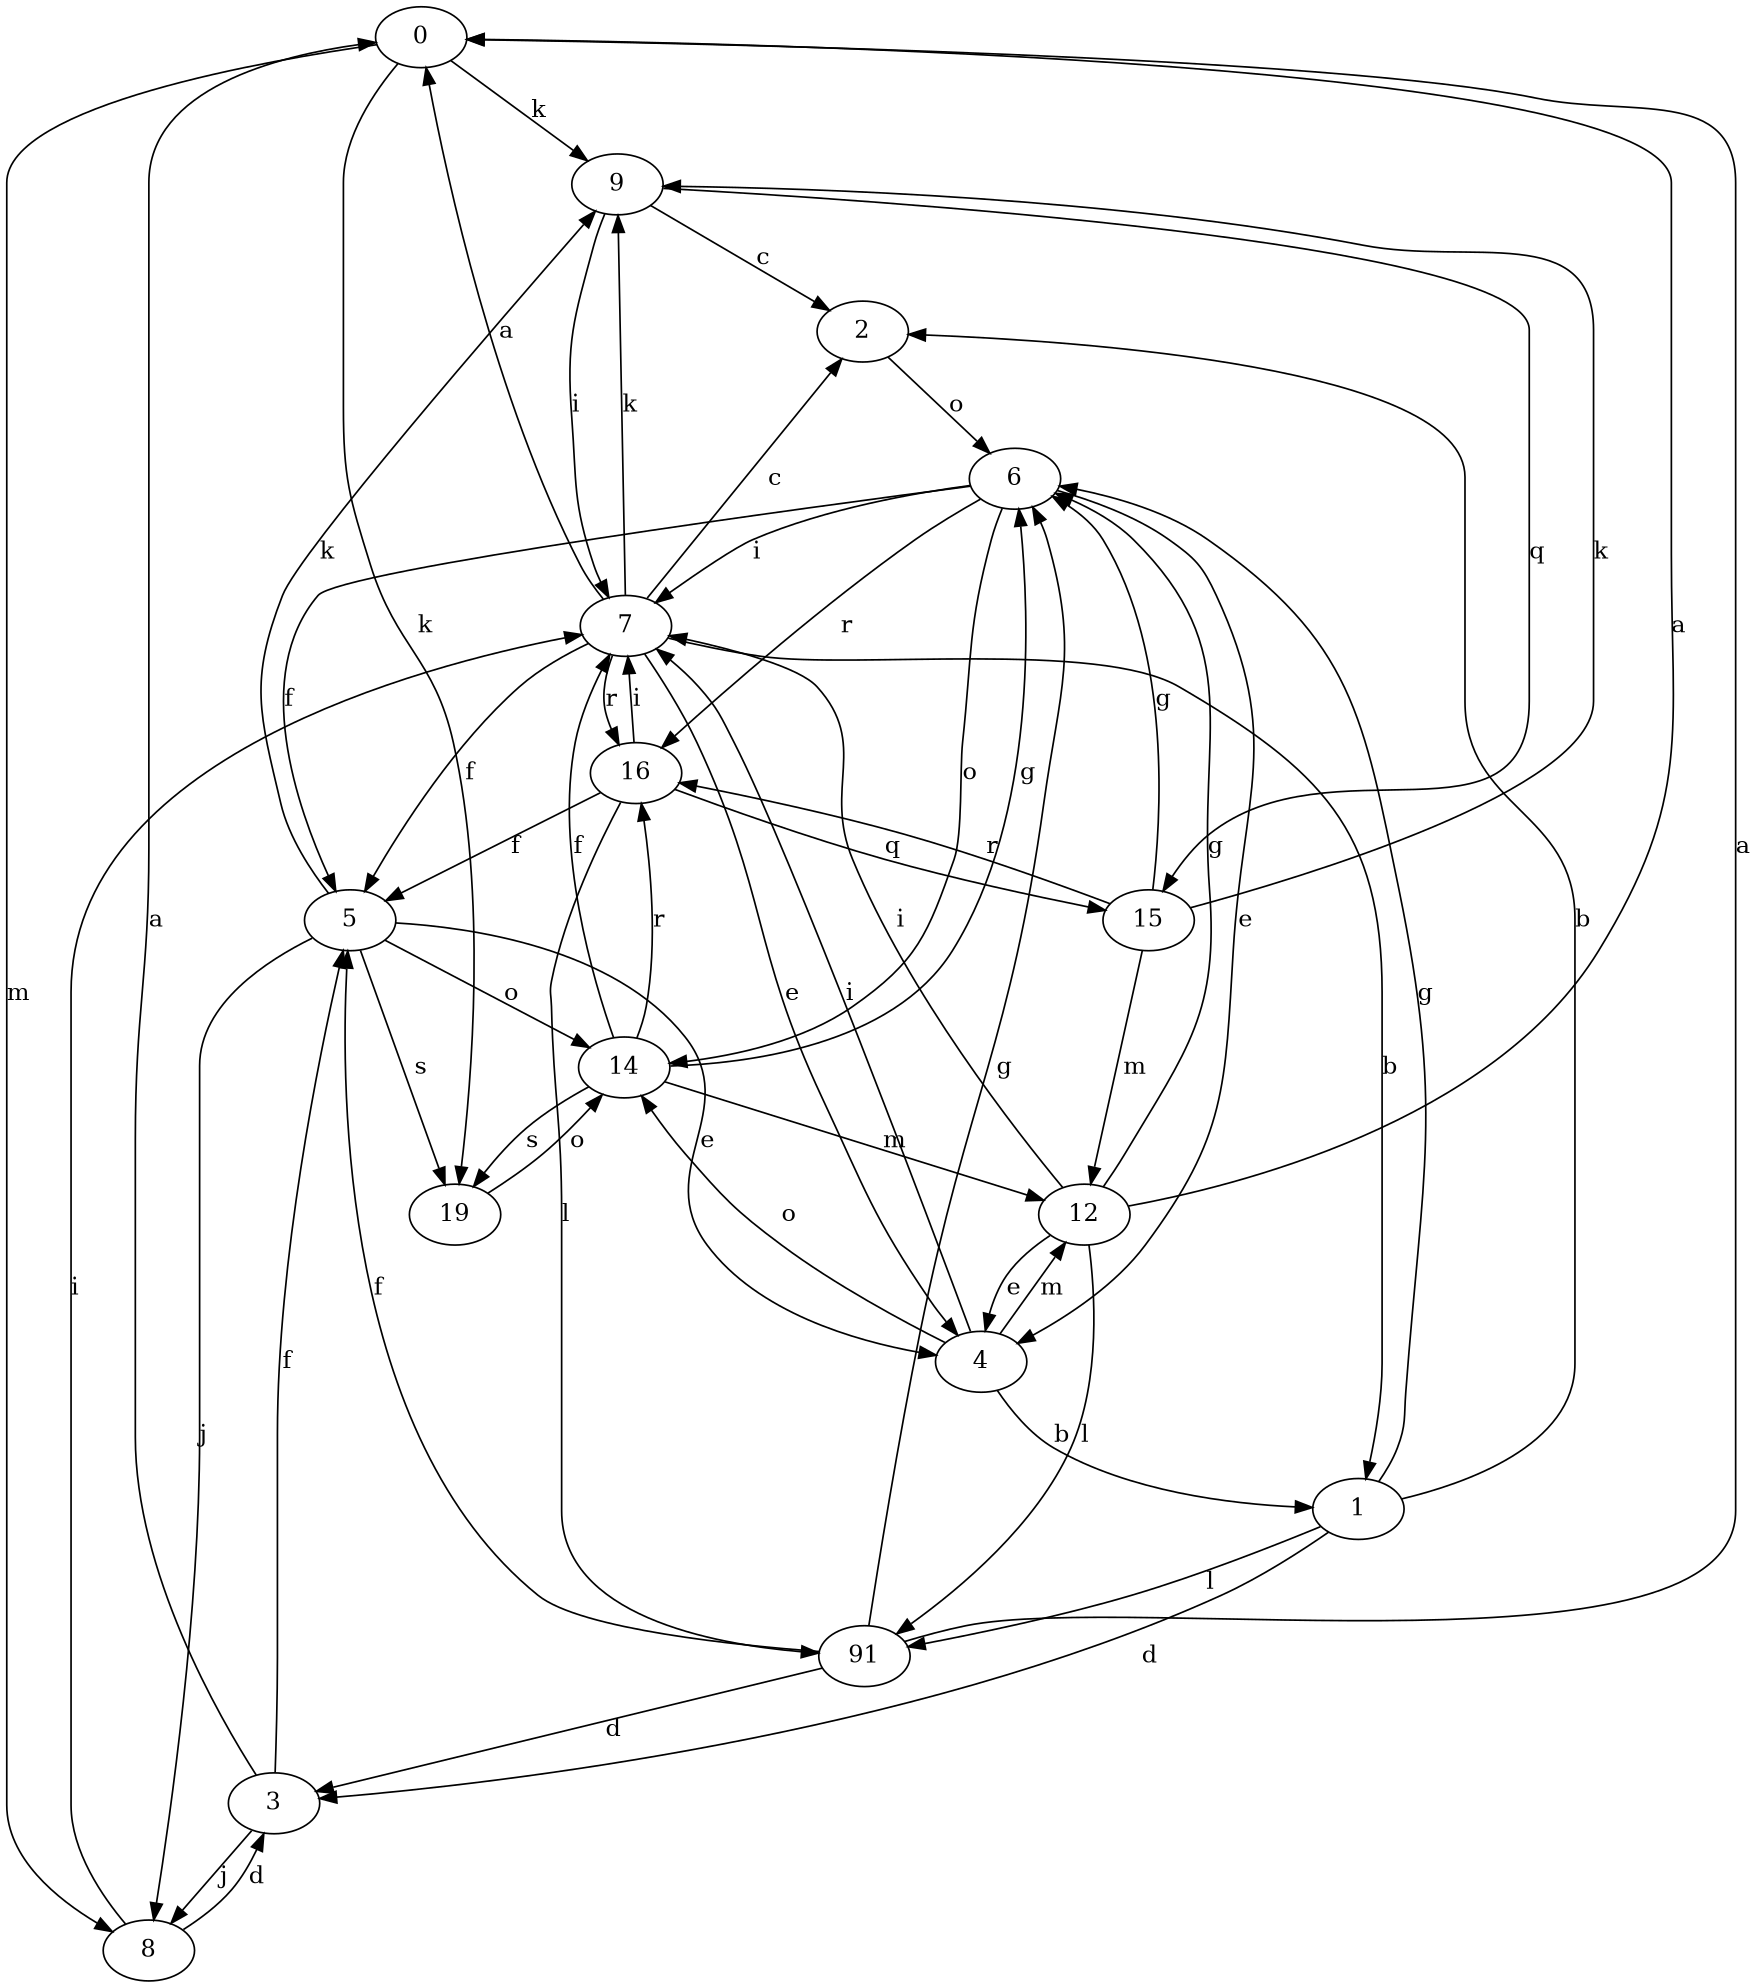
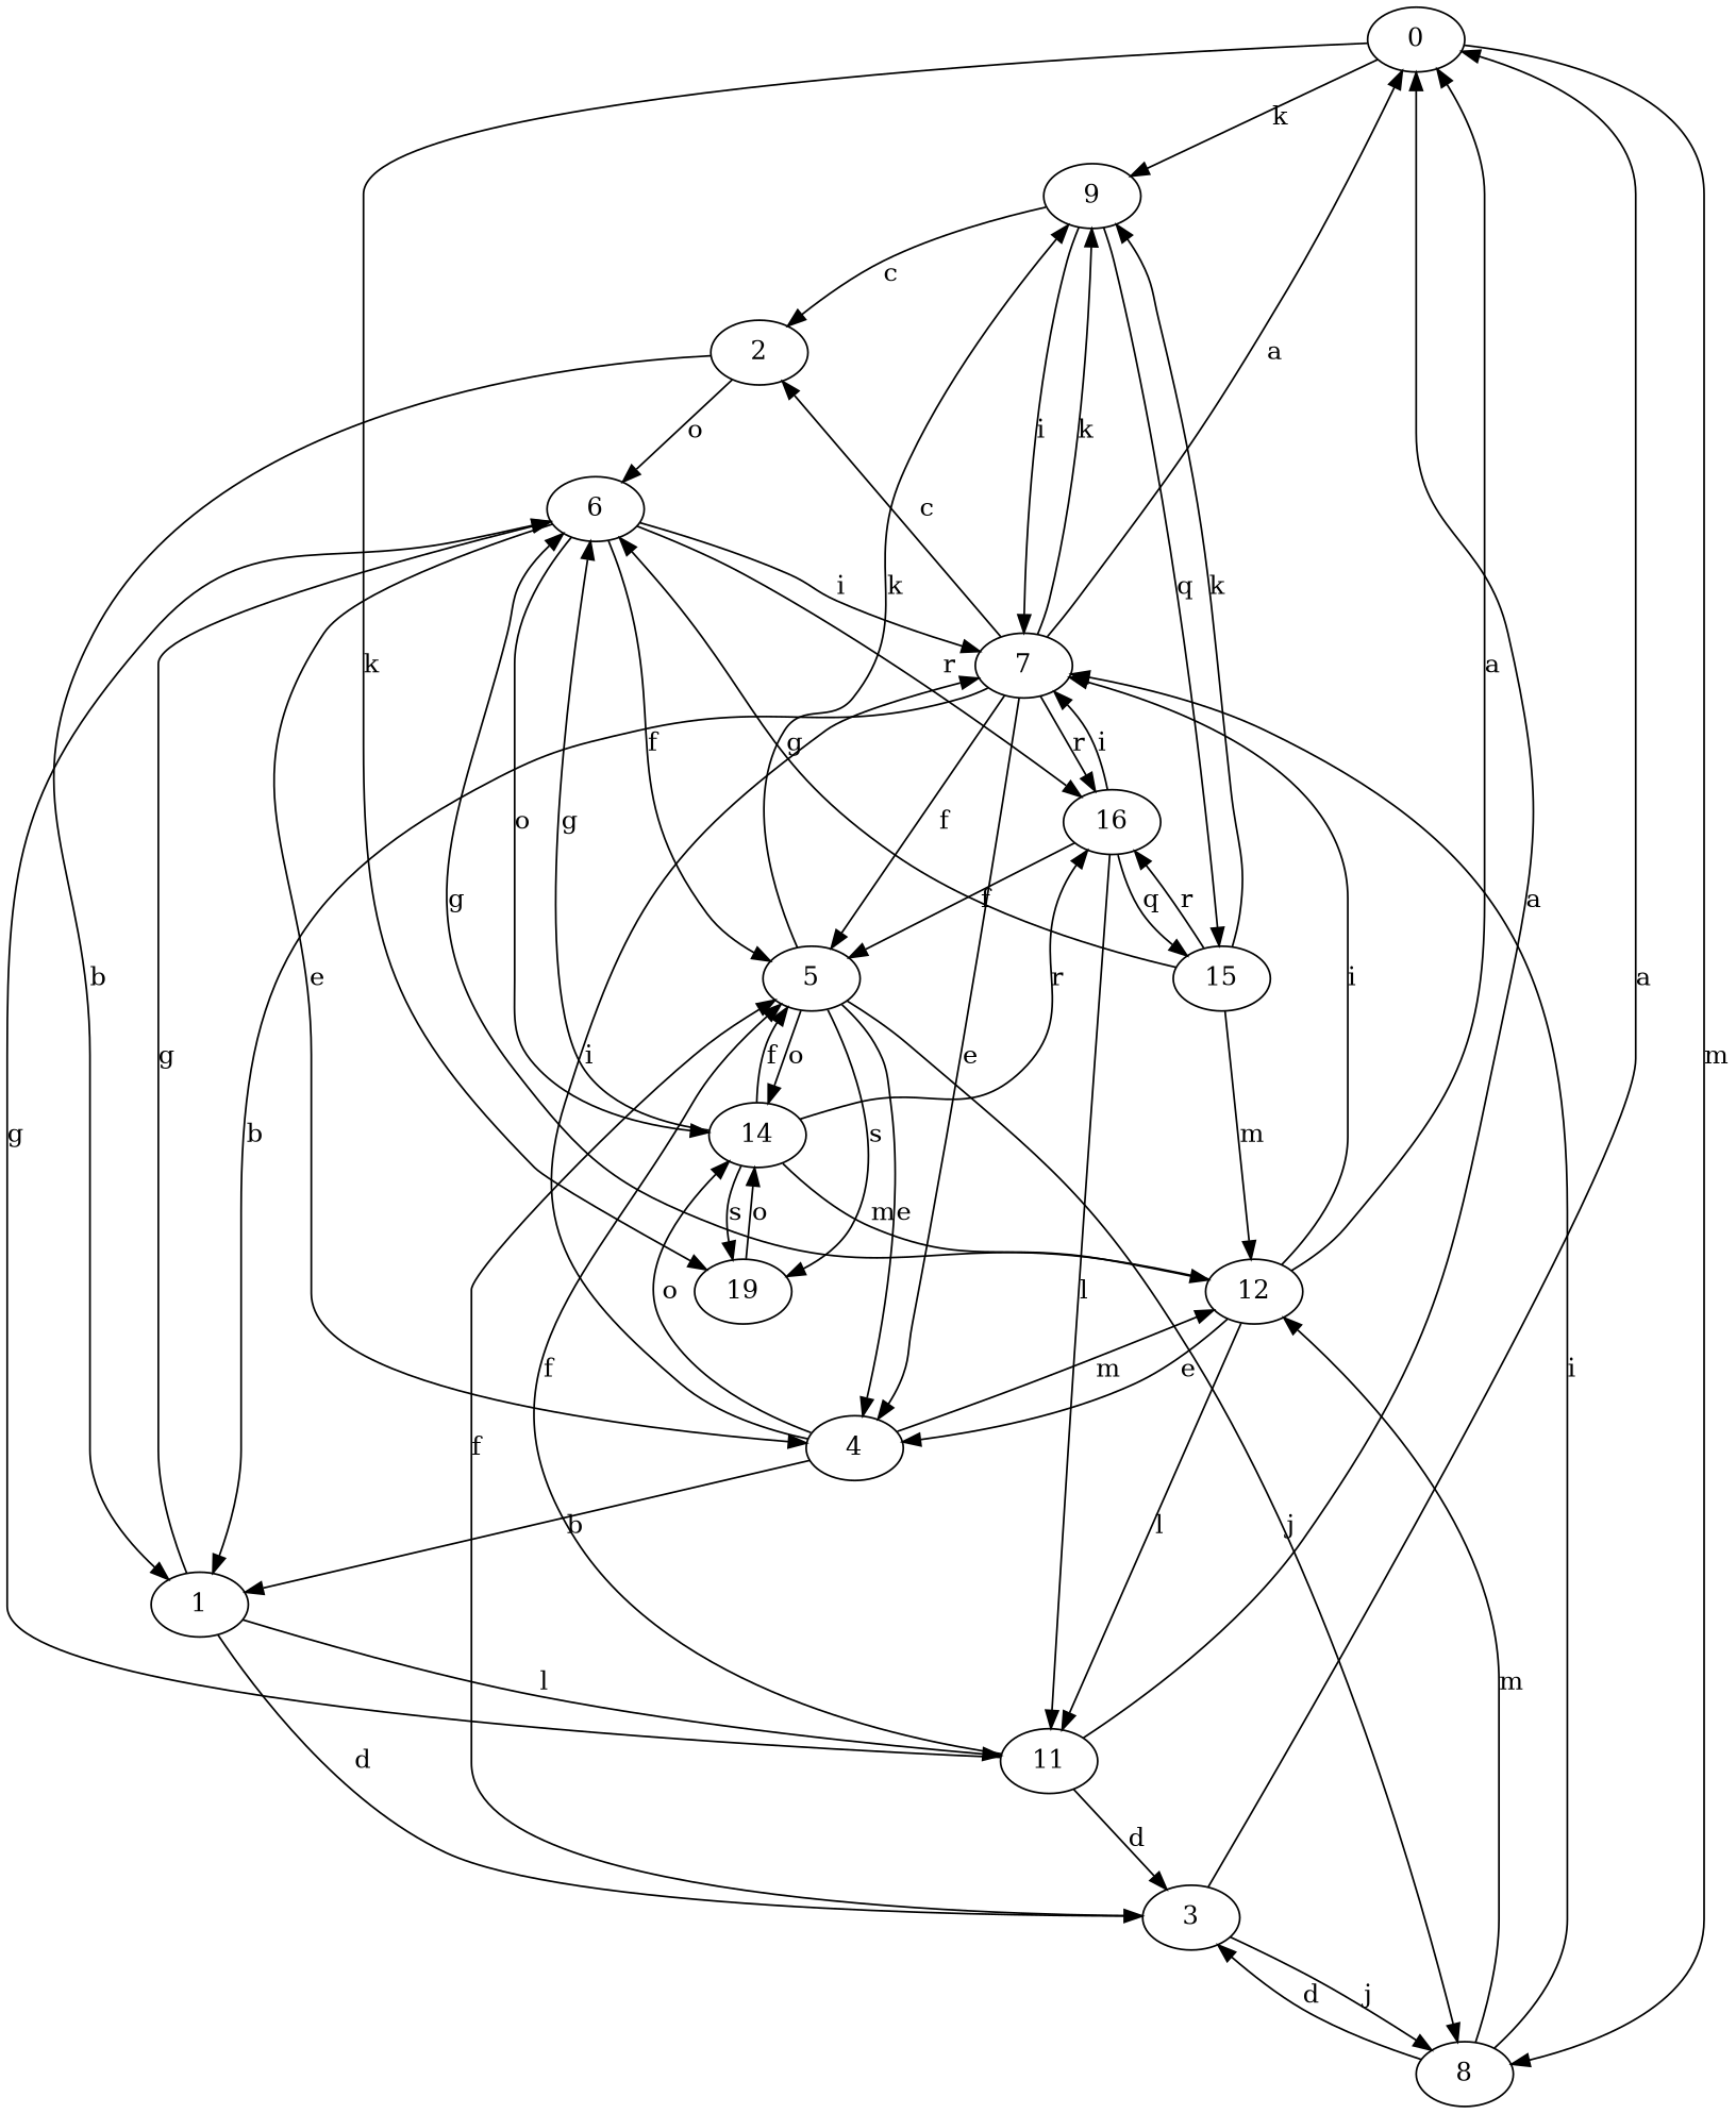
  strict digraph {
    0
    9
    19
    8
    2
    7
    15
    12
    6
-   11 [label=91]
+   11
    4
    14
    1
    3
    5
    16
    0 -> 9 [label=k]
    0 -> 19 [label=k]
    0 -> 8 [label=m]
    9 -> 2 [label=c]
    9 -> 7 [label=i]
    9 -> 15 [label=q]
    19 -> 14 [label=o]
    8 -> 7 [label=i]
+   8 -> 12 [label=m]
    8 -> 3 [label=d]
    2 -> 6 [label=o]
-   1 -> 2 [label=b]
+   2 -> 1 [label=b]
    7 -> 0 [label=a]
    7 -> 9 [label=k]
    7 -> 2 [label=c]
    7 -> 4 [label=e]
    7 -> 1 [label=b]
    7 -> 5 [label=f]
    7 -> 16 [label=r]
    15 -> 9 [label=k]
    15 -> 12 [label=m]
    15 -> 6 [label=g]
    15 -> 16 [label=r]
    12 -> 0 [label=a]
    12 -> 7 [label=i]
    12 -> 6 [label=g]
    12 -> 11 [label=l]
    12 -> 4 [label=e]
    6 -> 7 [label=i]
    6 -> 4 [label=e]
    6 -> 14 [label=o]
    6 -> 5 [label=f]
    6 -> 16 [label=r]
    11 -> 0 [label=a]
    11 -> 6 [label=g]
    11 -> 3 [label=d]
    11 -> 5 [label=f]
    4 -> 7 [label=i]
    4 -> 12 [label=m]
    4 -> 14 [label=o]
    4 -> 1 [label=b]
    14 -> 19 [label=s]
    14 -> 12 [label=m]
    14 -> 6 [label=g]
-   14 -> 7 [label=f]
+   14 -> 5 [label=f]
    14 -> 16 [label=r]
    1 -> 6 [label=g]
    1 -> 11 [label=l]
    1 -> 3 [label=d]
    3 -> 0 [label=a]
    3 -> 8 [label=j]
    3 -> 5 [label=f]
    5 -> 9 [label=k]
    5 -> 19 [label=s]
    5 -> 8 [label=j]
    5 -> 4 [label=e]
    5 -> 14 [label=o]
    16 -> 7 [label=i]
    16 -> 15 [label=q]
    16 -> 11 [label=l]
    16 -> 5 [label=f]
  }
